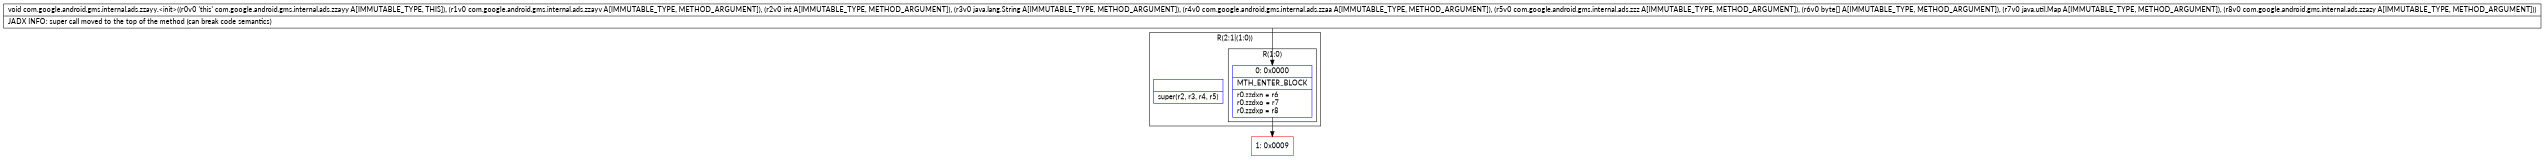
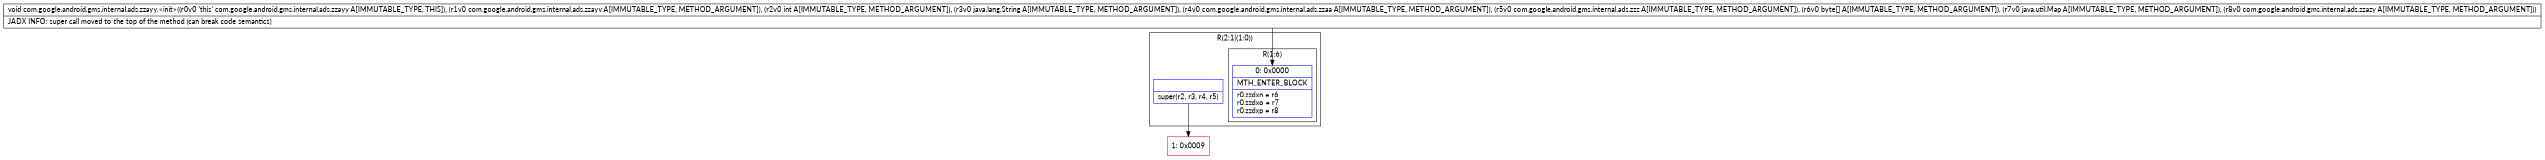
  digraph {
    fontname=Lato
    node [color=blue shape=record fontname=Lato]
    edge [fontname=Lato]
    n1 [label="{0\:\ 0x0000|MTH_ENTER_BLOCK\l|r0.zzdxn = r6\lr0.zzdxo = r7\lr0.zzdxp = r8\l}"]
    n2 [label="{|super(r2, r3, r4, r5)\l}"]
    n3 [color=red label="{1\:\ 0x0009}"]
    n4 [label="{void com.google.android.gms.internal.ads.zzayy.\<init\>((r0v0 'this' com.google.android.gms.internal.ads.zzayy A[IMMUTABLE_TYPE, THIS]), (r1v0 com.google.android.gms.internal.ads.zzayv A[IMMUTABLE_TYPE, METHOD_ARGUMENT]), (r2v0 int A[IMMUTABLE_TYPE, METHOD_ARGUMENT]), (r3v0 java.lang.String A[IMMUTABLE_TYPE, METHOD_ARGUMENT]), (r4v0 com.google.android.gms.internal.ads.zzaa A[IMMUTABLE_TYPE, METHOD_ARGUMENT]), (r5v0 com.google.android.gms.internal.ads.zzz A[IMMUTABLE_TYPE, METHOD_ARGUMENT]), (r6v0 byte[] A[IMMUTABLE_TYPE, METHOD_ARGUMENT]), (r7v0 java.util.Map A[IMMUTABLE_TYPE, METHOD_ARGUMENT]), (r8v0 com.google.android.gms.internal.ads.zzazy A[IMMUTABLE_TYPE, METHOD_ARGUMENT]))  | JADX INFO: super call moved to the top of the method (can break code semantics)\l}" color=""]
    subgraph cluster_1 {
      label="R(2:1|(1:0))"
      n2
      subgraph cluster_2 {
-       label="R(1:0)"
+       label="R(1:6)"
        n1
      }
    }
-   n1 -> n3
+   n2 -> n3
    n4 -> n1
  }
